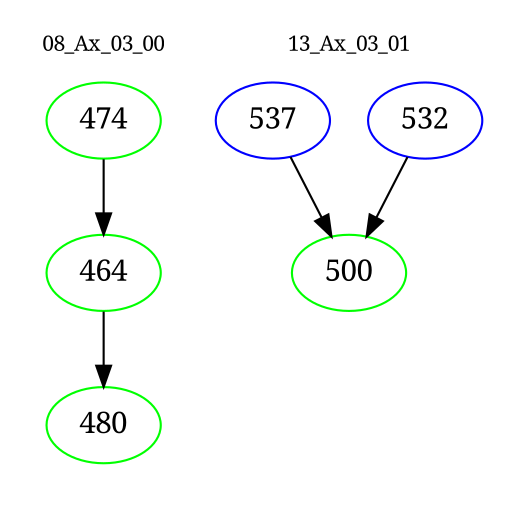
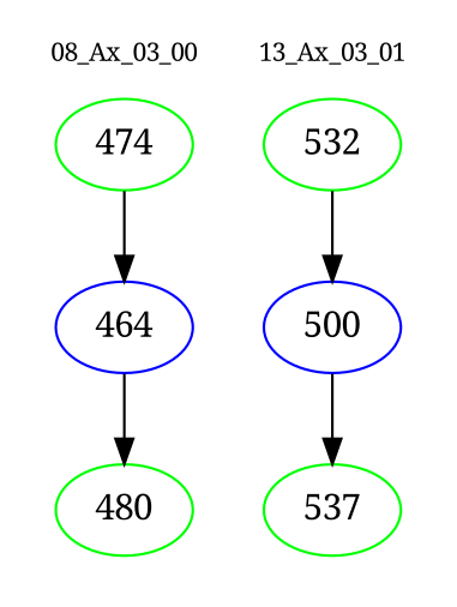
  digraph {
    fontname="Noto Serif"
    node [color=green fontname="Noto Serif"]
    edge [color=black fontname="Noto Serif"]
    n1 [label=474]
-   n2 [label=464]
+   n2 [color=blue label=464]
    n3 [label=480]
-   n4 [color=blue label=532]
-   n5 [label=500]
-   n6 [color=blue label=537]
+   n4 [label=532]
+   n5 [color=blue label=500]
+   n6 [label=537]
    subgraph cluster_1 {
      color=white
      fontsize=10
      label="08_Ax_03_00"
      n1
      n2
      n3
    }
    subgraph cluster_2 {
      color=white
      fontsize=10
      label="13_Ax_03_01"
      n4
      n5
      n6
    }
    n1 -> n2
    n2 -> n3
    n4 -> n5
-   n6 -> n5
+   n5 -> n6
  }
